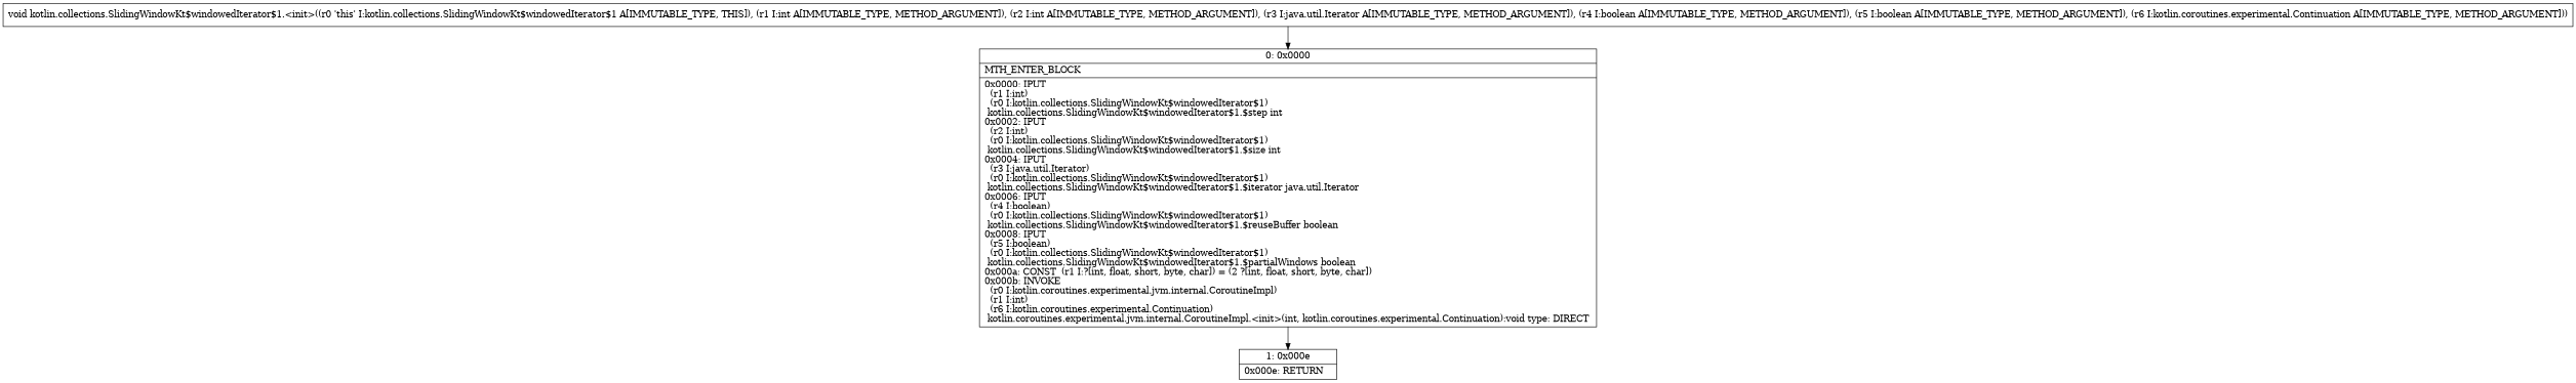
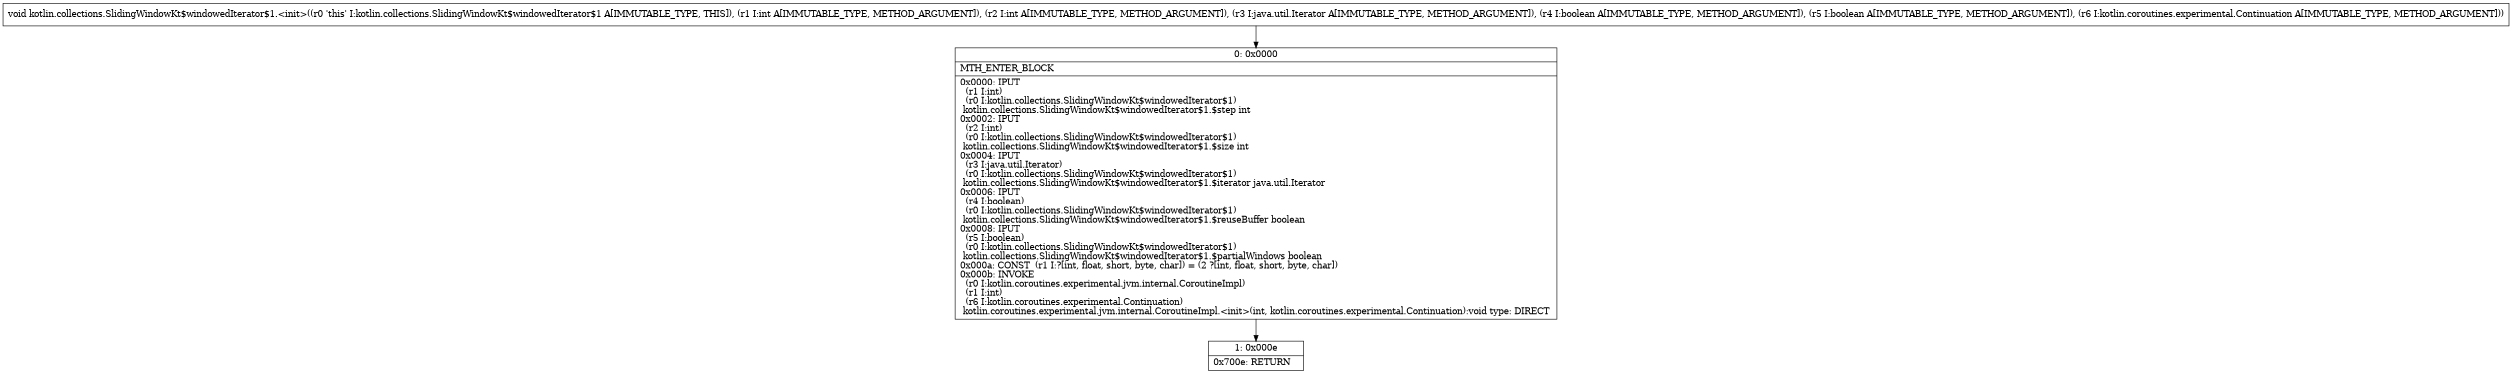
  digraph {
    node [shape=record]
    n1 [label="{0\:\ 0x0000|MTH_ENTER_BLOCK\l|0x0000: IPUT  \l  (r1 I:int)\l  (r0 I:kotlin.collections.SlidingWindowKt$windowedIterator$1)\l kotlin.collections.SlidingWindowKt$windowedIterator$1.$step int \l0x0002: IPUT  \l  (r2 I:int)\l  (r0 I:kotlin.collections.SlidingWindowKt$windowedIterator$1)\l kotlin.collections.SlidingWindowKt$windowedIterator$1.$size int \l0x0004: IPUT  \l  (r3 I:java.util.Iterator)\l  (r0 I:kotlin.collections.SlidingWindowKt$windowedIterator$1)\l kotlin.collections.SlidingWindowKt$windowedIterator$1.$iterator java.util.Iterator \l0x0006: IPUT  \l  (r4 I:boolean)\l  (r0 I:kotlin.collections.SlidingWindowKt$windowedIterator$1)\l kotlin.collections.SlidingWindowKt$windowedIterator$1.$reuseBuffer boolean \l0x0008: IPUT  \l  (r5 I:boolean)\l  (r0 I:kotlin.collections.SlidingWindowKt$windowedIterator$1)\l kotlin.collections.SlidingWindowKt$windowedIterator$1.$partialWindows boolean \l0x000a: CONST  (r1 I:?[int, float, short, byte, char]) = (2 ?[int, float, short, byte, char]) \l0x000b: INVOKE  \l  (r0 I:kotlin.coroutines.experimental.jvm.internal.CoroutineImpl)\l  (r1 I:int)\l  (r6 I:kotlin.coroutines.experimental.Continuation)\l kotlin.coroutines.experimental.jvm.internal.CoroutineImpl.\<init\>(int, kotlin.coroutines.experimental.Continuation):void type: DIRECT \l}"]
-   n2 [label="{1\:\ 0x000e|0x000e: RETURN   \l}"]
+   n2 [label="{1\:\ 0x000e|0x700e: RETURN   \l}"]
    n3 [label="{void kotlin.collections.SlidingWindowKt$windowedIterator$1.\<init\>((r0 'this' I:kotlin.collections.SlidingWindowKt$windowedIterator$1 A[IMMUTABLE_TYPE, THIS]), (r1 I:int A[IMMUTABLE_TYPE, METHOD_ARGUMENT]), (r2 I:int A[IMMUTABLE_TYPE, METHOD_ARGUMENT]), (r3 I:java.util.Iterator A[IMMUTABLE_TYPE, METHOD_ARGUMENT]), (r4 I:boolean A[IMMUTABLE_TYPE, METHOD_ARGUMENT]), (r5 I:boolean A[IMMUTABLE_TYPE, METHOD_ARGUMENT]), (r6 I:kotlin.coroutines.experimental.Continuation A[IMMUTABLE_TYPE, METHOD_ARGUMENT])) }"]
    n1 -> n2
    n3 -> n1
  }
